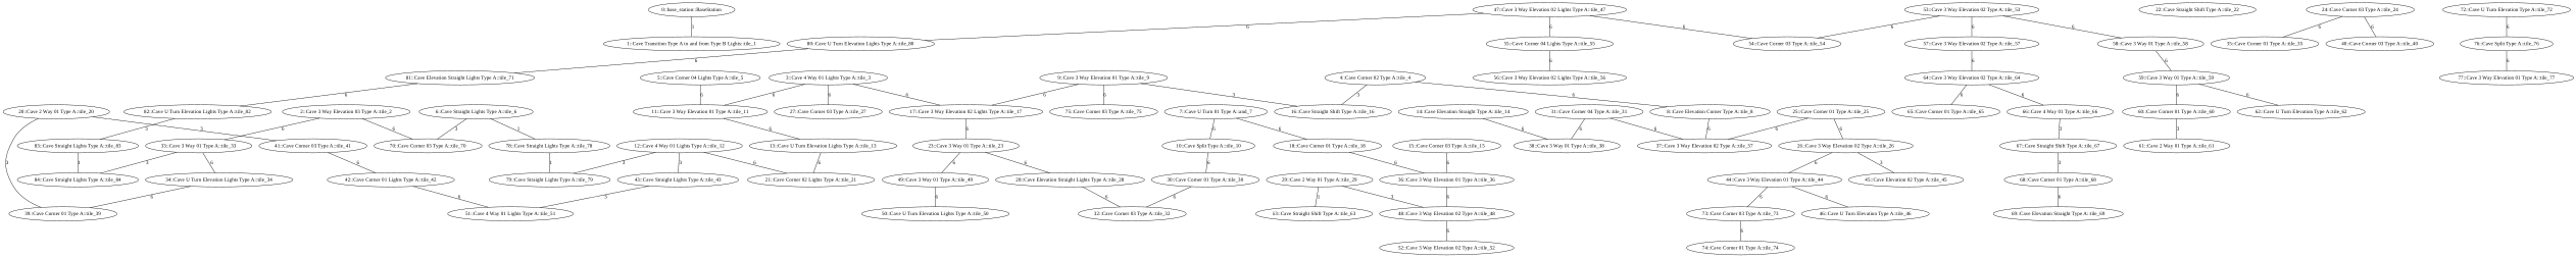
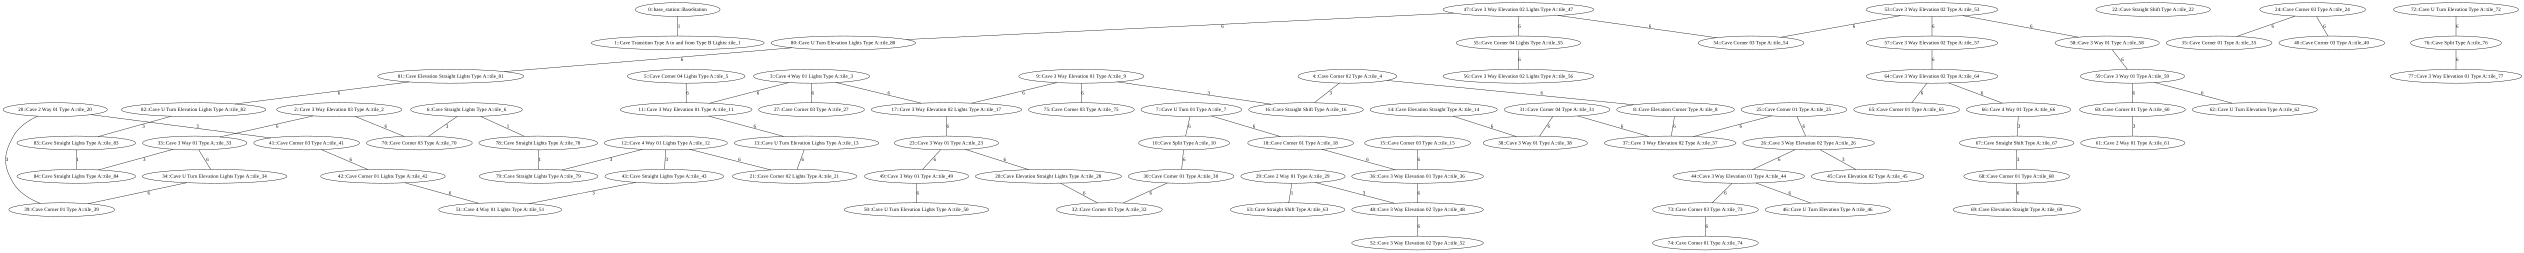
  graph {
    fontname="Liberation Serif"
    node [fontname="Liberation Serif"]
    edge [fontname="Liberation Serif"]
    n1 [label="0::base_station::BaseStation"]
    n2 [label="1::Cave Transition Type A to and from Type B Lights::tile_1"]
    n3 [label="2::Cave 3 Way Elevation 03 Type A::tile_2"]
    n4 [label="33::Cave 3 Way 01 Type A::tile_33"]
    n5 [label="70::Cave Corner 03 Type A::tile_70"]
    n6 [label="34::Cave U Turn Elevation Lights Type A::tile_34"]
    n7 [label="84::Cave Straight Lights Type A::tile_84"]
    n8 [label="3::Cave 4 Way 01 Lights Type A::tile_3"]
    n9 [label="11::Cave 3 Way Elevation 01 Type A::tile_11"]
    n10 [label="17::Cave 3 Way Elevation 02 Lights Type A::tile_17"]
    n11 [label="27::Cave Corner 03 Type A::tile_27"]
    n12 [label="13::Cave U Turn Elevation Lights Type A::tile_13"]
    n13 [label="23::Cave 3 Way 01 Type A::tile_23"]
    n14 [label="4::Cave Corner 02 Type A::tile_4"]
    n15 [label="8::Cave Elevation Corner Type A::tile_8"]
    n16 [label="16::Cave Straight Shift Type A::tile_16"]
    n17 [label="37::Cave 3 Way Elevation 02 Type A::tile_37"]
    n18 [label="5::Cave Corner 04 Lights Type A::tile_5"]
    n19 [label="6::Cave Straight Lights Type A::tile_6"]
    n20 [label="78::Cave Straight Lights Type A::tile_78"]
    n21 [label="79::Cave Straight Lights Type A::tile_79"]
-   n22 [label="7::Cave U Turn 01 Type A::and_7"]
+   n22 [label="7::Cave U Turn 01 Type A::tile_7"]
    n23 [label="10::Cave Split Type A::tile_10"]
    n24 [label="18::Cave Corner 01 Type A::tile_18"]
    n25 [label="30::Cave Corner 01 Type A::tile_30"]
    n26 [label="36::Cave 3 Way Elevation 01 Type A::tile_36"]
    n27 [label="9::Cave 3 Way Elevation 01 Type A::tile_9"]
    n28 [label="75::Cave Corner 03 Type A::tile_75"]
    n29 [label="32::Cave Corner 03 Type A::tile_32"]
    n30 [label="21::Cave Corner 02 Lights Type A::tile_21"]
    n31 [label="12::Cave 4 Way 01 Lights Type A::tile_12"]
    n32 [label="43::Cave Straight Lights Type A::tile_43"]
    n33 [label="14::Cave Elevation Straight Type A::tile_14"]
    n34 [label="38::Cave 3 Way 01 Type A::tile_38"]
    n35 [label="15::Cave Corner 03 Type A::tile_15"]
    n36 [label="48::Cave 3 Way Elevation 02 Type A::tile_48"]
    n37 [label="28::Cave Elevation Straight Lights Type A::tile_28"]
    n38 [label="49::Cave 3 Way 01 Type A::tile_49"]
    n39 [label="20::Cave 2 Way 01 Type A::tile_20"]
    n40 [label="39::Cave Corner 01 Type A::tile_39"]
    n41 [label="41::Cave Corner 03 Type A::tile_41"]
    n42 [label="42::Cave Corner 01 Lights Type A::tile_42"]
    n43 [label="22::Cave Straight Shift Type A::tile_22"]
    n44 [label="50::Cave U Turn Elevation Lights Type A::tile_50"]
    n45 [label="24::Cave Corner 03 Type A::tile_24"]
    n46 [label="35::Cave Corner 01 Type A::tile_35"]
    n47 [label="40::Cave Corner 03 Type A::tile_40"]
    n48 [label="25::Cave Corner 01 Type A::tile_25"]
    n49 [label="26::Cave 3 Way Elevation 02 Type A::tile_26"]
    n50 [label="44::Cave 3 Way Elevation 01 Type A::tile_44"]
    n51 [label="45::Cave Elevation 02 Type A::tile_45"]
    n52 [label="46::Cave U Turn Elevation Type A::tile_46"]
    n53 [label="73::Cave Corner 03 Type A::tile_73"]
    n54 [label="29::Cave 2 Way 01 Type A::tile_29"]
    n55 [label="63::Cave Straight Shift Type A::tile_63"]
    n56 [label="52::Cave 3 Way Elevation 02 Type A::tile_52"]
    n57 [label="31::Cave Corner 04 Type A::tile_31"]
    n58 [label="51::Cave 4 Way 01 Lights Type A::tile_51"]
    n59 [label="74::Cave Corner 01 Type A::tile_74"]
    n60 [label="47::Cave 3 Way Elevation 02 Lights Type A::tile_47"]
    n61 [label="54::Cave Corner 03 Type A::tile_54"]
    n62 [label="55::Cave Corner 04 Lights Type A::tile_55"]
    n63 [label="80::Cave U Turn Elevation Lights Type A::tile_80"]
    n64 [label="56::Cave 3 Way Elevation 02 Lights Type A::tile_56"]
-   n65 [label="81::Cave Elevation Straight Lights Type A::tile_71"]
+   n65 [label="81::Cave Elevation Straight Lights Type A::tile_81"]
    n66 [label="53::Cave 3 Way Elevation 02 Type A::tile_53"]
    n67 [label="57::Cave 3 Way Elevation 02 Type A::tile_57"]
    n68 [label="58::Cave 3 Way 01 Type A::tile_58"]
    n69 [label="64::Cave 3 Way Elevation 02 Type A::tile_64"]
    n70 [label="59::Cave 3 Way 01 Type A::tile_59"]
    n71 [label="65::Cave Corner 01 Type A::tile_65"]
    n72 [label="66::Cave 4 Way 01 Type A::tile_66"]
    n73 [label="60::Cave Corner 01 Type A::tile_60"]
    n74 [label="62::Cave U Turn Elevation Type A::tile_62"]
    n75 [label="61::Cave 2 Way 01 Type A::tile_61"]
    n76 [label="67::Cave Straight Shift Type A::tile_67"]
    n77 [label="68::Cave Corner 01 Type A::tile_68"]
    n78 [label="69::Cave Elevation Straight Type A::tile_69"]
    n79 [label="72::Cave U Turn Elevation Type A::tile_72"]
    n80 [label="76::Cave Split Type A::tile_76"]
    n81 [label="77::Cave 3 Way Elevation 01 Type A::tile_77"]
    n82 [label="82::Cave U Turn Elevation Lights Type A::tile_82"]
    n83 [label="83::Cave Straight Lights Type A::tile_83"]
    n1 -- n2 [label=1]
    n3 -- n4 [label=6]
    n3 -- n5 [label=6]
    n4 -- n6 [label=6]
    n4 -- n7 [label=3]
    n6 -- n40 [label=6]
    n8 -- n9 [label=6]
    n8 -- n10 [label=6]
    n8 -- n11 [label=6]
    n9 -- n12 [label=6]
    n10 -- n13 [label=6]
    n12 -- n30 [label=6]
    n13 -- n37 [label=6]
    n13 -- n38 [label=6]
    n14 -- n15 [label=6]
    n14 -- n16 [label=3]
    n15 -- n17 [label=6]
    n18 -- n9 [label=6]
    n19 -- n5 [label=3]
    n19 -- n20 [label=1]
    n20 -- n21 [label=1]
    n22 -- n23 [label=6]
    n22 -- n24 [label=6]
    n23 -- n25 [label=6]
    n24 -- n26 [label=6]
    n25 -- n29 [label=6]
    n26 -- n36 [label=6]
    n27 -- n10 [label=6]
    n27 -- n16 [label=3]
    n27 -- n28 [label=6]
    n31 -- n21 [label=3]
    n31 -- n30 [label=6]
    n31 -- n32 [label=3]
    n32 -- n58 [label=3]
    n33 -- n34 [label=6]
    n35 -- n26 [label=6]
    n36 -- n56 [label=6]
    n37 -- n29 [label=6]
    n38 -- n44 [label=6]
    n39 -- n40 [label=3]
    n39 -- n41 [label=3]
    n41 -- n42 [label=6]
    n42 -- n58 [label=6]
    n45 -- n46 [label=6]
    n45 -- n47 [label=6]
    n48 -- n17 [label=6]
    n48 -- n49 [label=6]
    n49 -- n50 [label=6]
    n49 -- n51 [label=3]
    n50 -- n52 [label=6]
    n50 -- n53 [label=6]
    n53 -- n59 [label=6]
    n54 -- n36 [label=3]
    n54 -- n55 [label=1]
    n57 -- n17 [label=6]
    n57 -- n34 [label=6]
    n60 -- n61 [label=6]
    n60 -- n62 [label=6]
    n60 -- n63 [label=6]
    n62 -- n64 [label=6]
    n63 -- n65 [label=6]
    n65 -- n82 [label=6]
    n66 -- n61 [label=6]
    n66 -- n67 [label=6]
    n66 -- n68 [label=6]
    n67 -- n69 [label=6]
    n68 -- n70 [label=6]
    n69 -- n71 [label=6]
    n69 -- n72 [label=6]
    n70 -- n73 [label=6]
    n70 -- n74 [label=6]
    n72 -- n76 [label=3]
    n73 -- n75 [label=3]
    n76 -- n77 [label=3]
    n77 -- n78 [label=6]
    n79 -- n80 [label=6]
    n80 -- n81 [label=6]
    n82 -- n83 [label=3]
    n83 -- n7 [label=1]
  }
